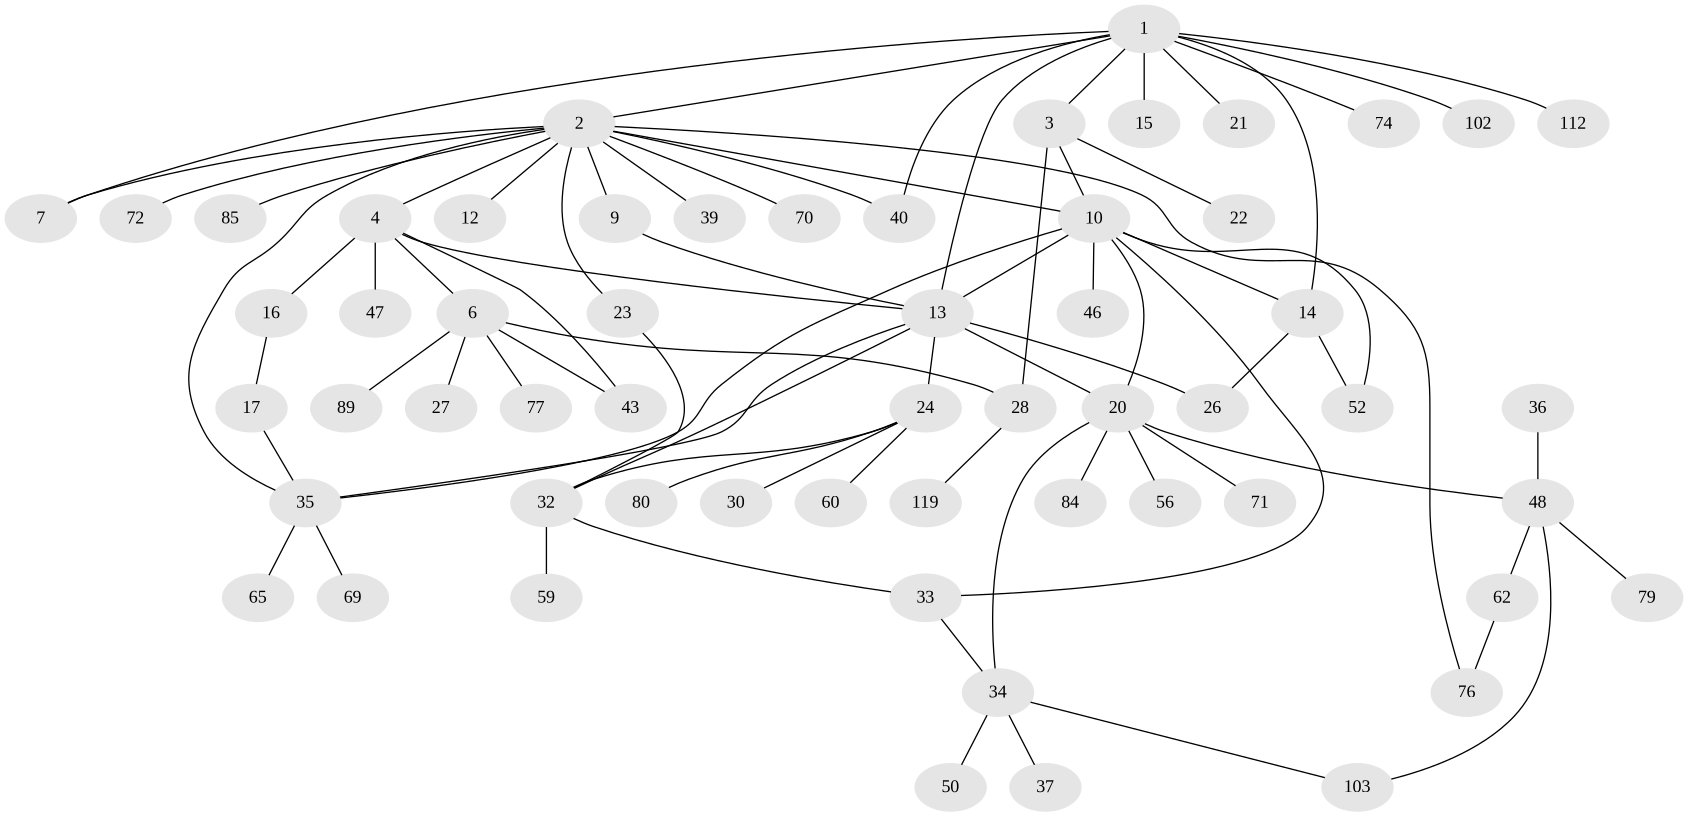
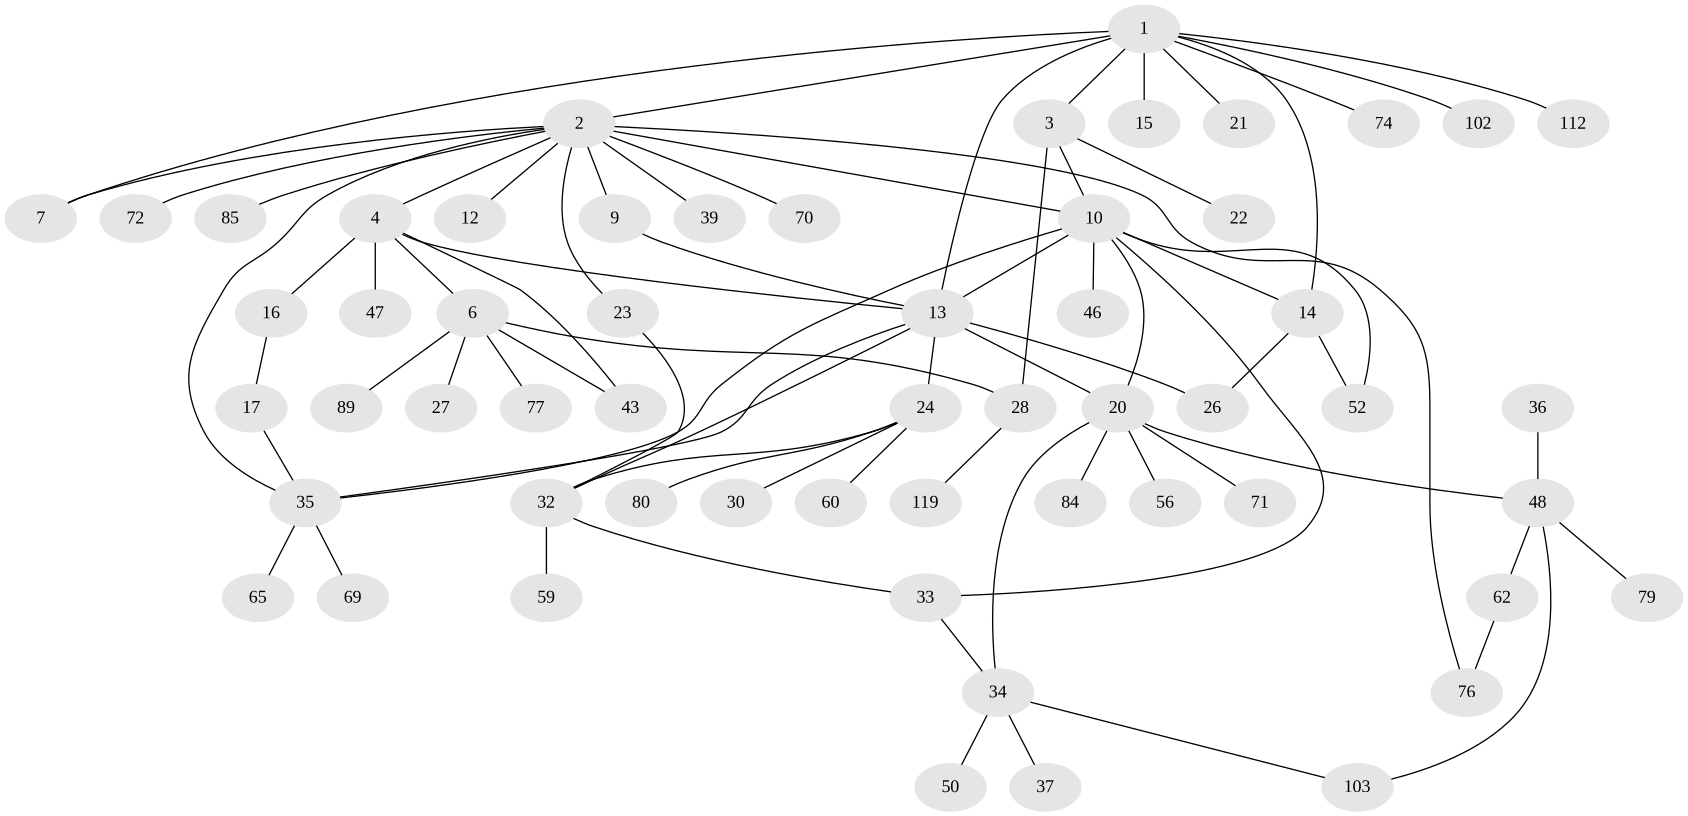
  graph {
    fontname="Liberation Serif"
    node [color=gray90 fontname="Liberation Serif" style=filled]
    edge [fontname="Liberation Serif"]
    1 [super="+5"]
    2 [super="+53+11"]
    3
    7
    13 [super="+104+110+54+18"]
    14 [super="+88"]
    15
    21
-   40 [super="+75+86"]
    74
    102
    112
    4 [super="+44+105+95"]
    9 [super="+67"]
    10 [super="+96+106+31+29+25+42"]
    12
    23
    35 [super="+57+49+113+107"]
    39
    70
    72 [super="+94+108"]
    76 [super="+81"]
    85
    22
    28
    20
    24
    26
    32 [super="+55+78+111+101"]
    52
    6
    16 [super="+41"]
    43
    47
    33 [super="+83"]
    46 [super="+97"]
    65
    69
    119
    27
    77 [super="+82"]
    89
    17
    36 [super="+58+92+66"]
    48
    34
    56
    71
    84
    30 [super="+87"]
    60
    80
    59
    37
    50
    103
    62
    79
    1 -- 2
    1 -- 3
    1 -- 7
    1 -- 13
    1 -- 14
    1 -- 15
    1 -- 21
-   1 -- 40
    1 -- 74
    1 -- 102
    1 -- 112
    2 -- 7
-   2 -- 40
    2 -- 4 [weight=2]
    2 -- 9
    2 -- 10 [weight=2]
    2 -- 12
    2 -- 23
    2 -- 35
    2 -- 39
    2 -- 70
    2 -- 72
    2 -- 76
    2 -- 85
    3 -- 10
    3 -- 22
    3 -- 28
    13 -- 35
    13 -- 20
    13 -- 24
    13 -- 26
    13 -- 32
    14 -- 26
    14 -- 52
    4 -- 13
    4 -- 6
    4 -- 16
    4 -- 43
    4 -- 47
    9 -- 13
    10 -- 13 [weight=2]
    10 -- 14
    10 -- 35
    10 -- 20 [weight=2]
    10 -- 52
    10 -- 33 [weight=2]
    10 -- 46
    23 -- 32
    35 -- 65
    35 -- 69
    28 -- 119
    20 -- 48
    20 -- 34
    20 -- 56
    20 -- 71
    20 -- 84
    24 -- 32
    24 -- 30
    24 -- 60
    24 -- 80
    32 -- 33
    32 -- 59
    6 -- 28
    6 -- 43
    6 -- 27
    6 -- 77
    6 -- 89
    16 -- 17
    33 -- 34
    17 -- 35
    36 -- 48
    48 -- 103
    48 -- 62
    48 -- 79
    34 -- 37
    34 -- 50
    34 -- 103
    62 -- 76
  }
